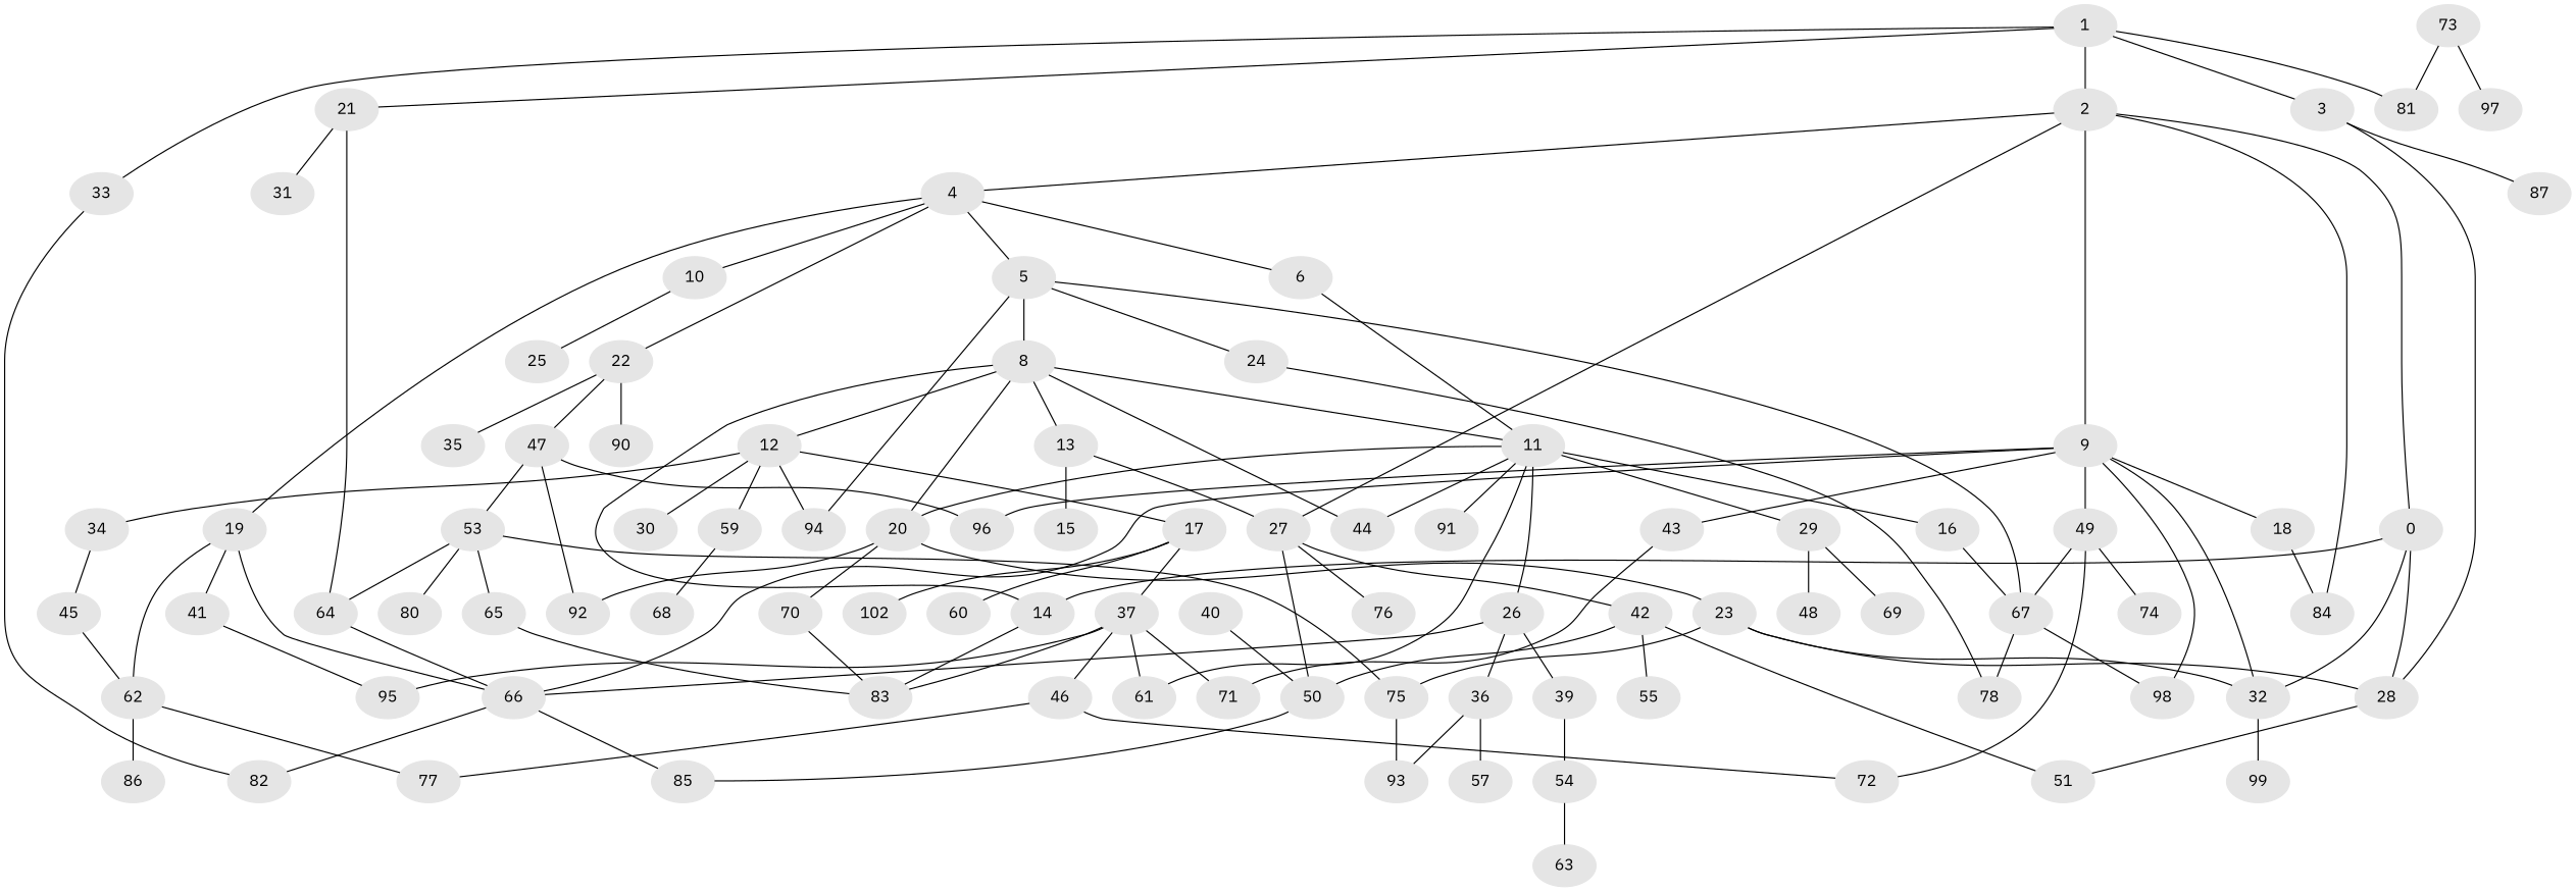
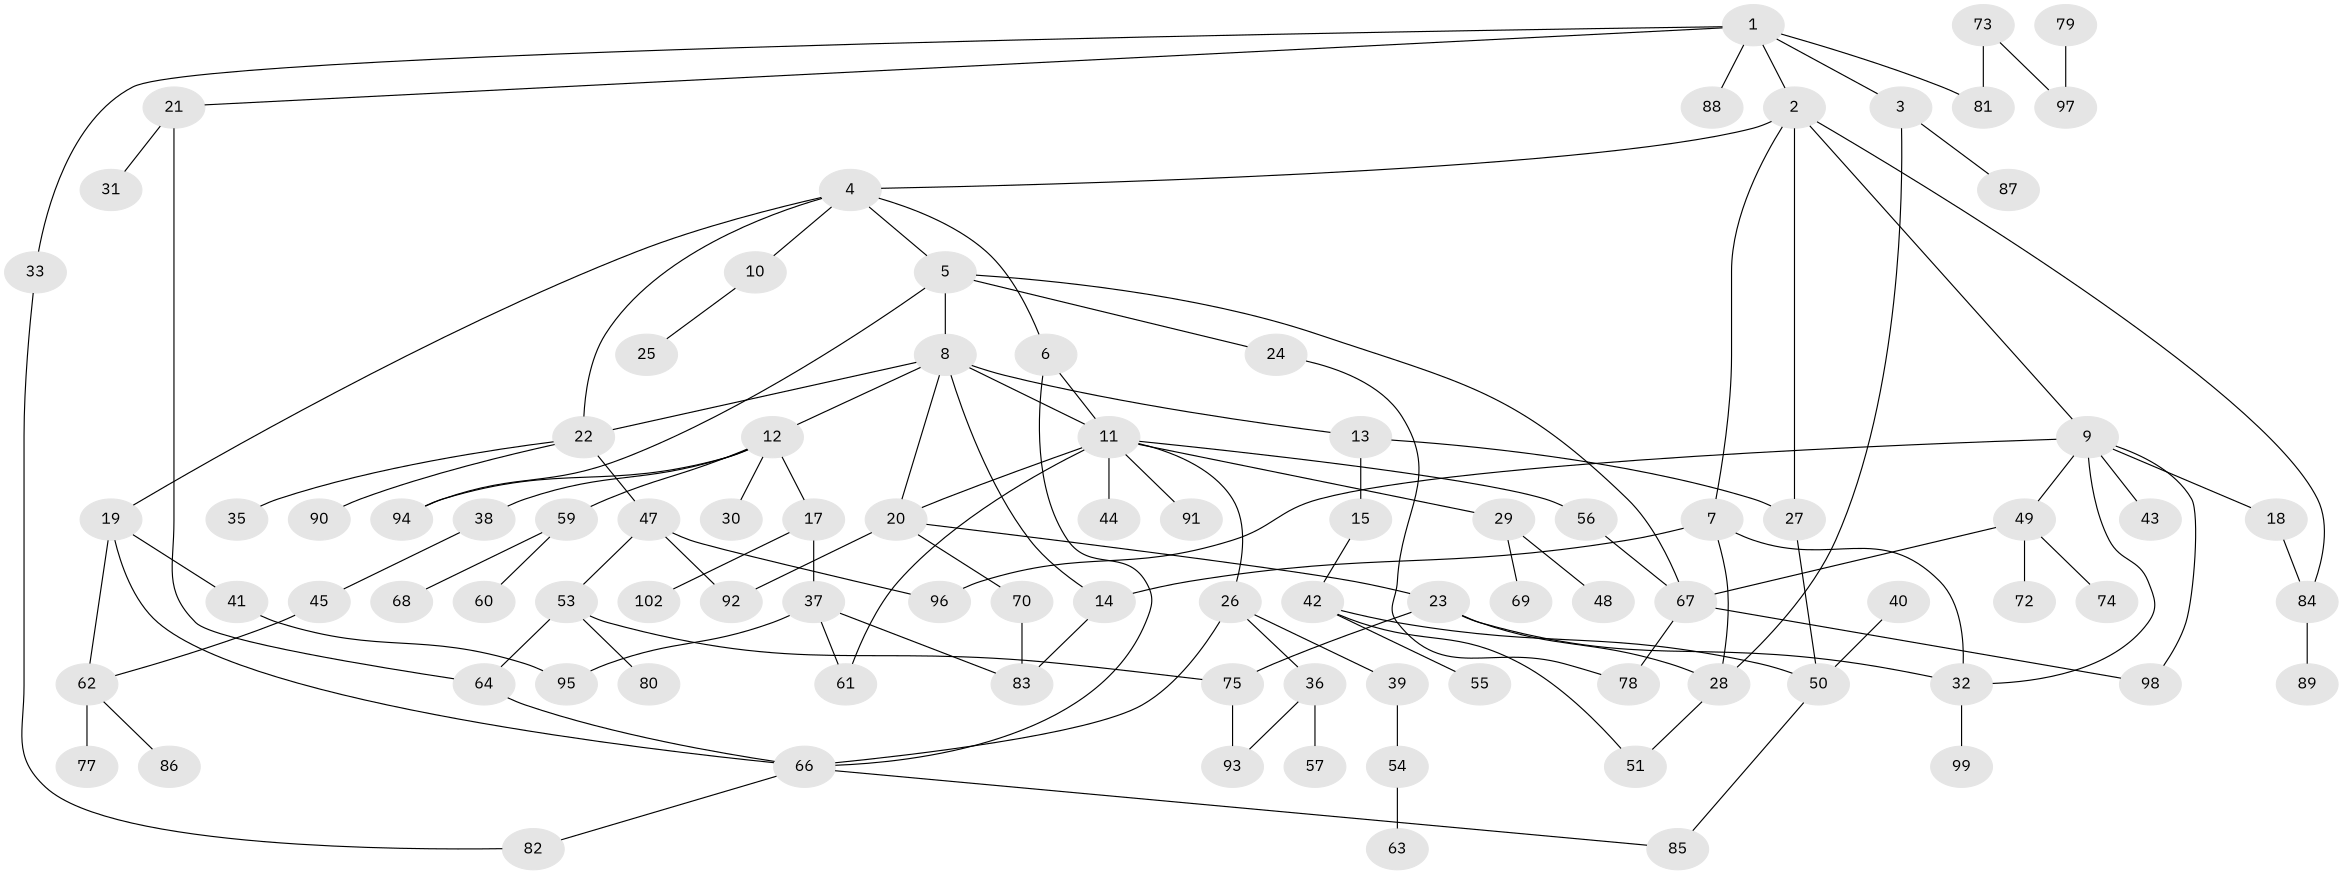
  graph {
    fontname="IBM Plex Sans"
    node [color=gray90 fontname="IBM Plex Sans" style=filled]
    edge [fontname="IBM Plex Sans"]
    1
    2
    3
    21
    33
    81
+   88
    4
-   7 [label=0]
+   7
    9
    27
    84
    28
    87
    31
    64
    82
    5
    6
    10
    19
    22
    14
    32
    18
    43
    49
    96
    98
    50
-   76
+   89
    51
    8
    24
    67
    94
    11
    66
    25
    41
    62
    35
    47
    90
    12
    13
    20
    78
-   16
+   16 [label=56]
    26
    29
    44
    61
    91
    85
    83
    99
    17
    30
-   34
+   34 [label=38]
    59
    15
    23
    70
    92
-   71
    72
    74
    36
    39
    48
    69
    37
    60
    n76 [label=102]
    45
    68
    42
    55
-   46
    95
    77
    86
    75
    53
    93
    57
    54
    40
    73
    97
    63
-   65
+   79
    80
    1 -- 2
    1 -- 3
    1 -- 21
    1 -- 33
    1 -- 81
+   1 -- 88
    2 -- 4
    2 -- 7
    2 -- 9
    2 -- 27
    2 -- 84
    3 -- 28
    3 -- 87
    21 -- 31
    21 -- 64
    33 -- 82
    4 -- 5
    4 -- 6
    4 -- 10
    4 -- 19
    4 -- 22
    7 -- 28
    7 -- 14
    7 -- 32
    9 -- 32
    9 -- 18
    9 -- 43
    9 -- 49
    9 -- 96
    9 -- 98
    27 -- 50
-   27 -- 76
+   84 -- 89
    28 -- 51
    64 -- 66
    5 -- 8
    5 -- 24
    5 -- 67
    5 -- 94
    6 -- 11
-   9 -- 66
+   6 -- 66
    10 -- 25
    19 -- 66
    19 -- 41
    19 -- 62
    22 -- 35
    22 -- 47
    22 -- 90
    14 -- 83
    32 -- 99
    18 -- 84
-   43 -- 71
    49 -- 67
    49 -- 72
    49 -- 74
    50 -- 85
-   8 -- 44
+   8 -- 22
    8 -- 14
    8 -- 11
    8 -- 12
    8 -- 13
    8 -- 20
    24 -- 78
    67 -- 98
    67 -- 78
    11 -- 20
    11 -- 16
    11 -- 26
    11 -- 29
    11 -- 44
    11 -- 61
    11 -- 91
    66 -- 82
    66 -- 85
    41 -- 95
    62 -- 77
    62 -- 86
    47 -- 96
    47 -- 92
    47 -- 53
    12 -- 94
    12 -- 17
    12 -- 30
    12 -- 34
    12 -- 59
    13 -- 27
    13 -- 15
    20 -- 23
    20 -- 70
    20 -- 92
    16 -- 67
    26 -- 66
    26 -- 36
    26 -- 39
    29 -- 48
    29 -- 69
    17 -- 37
-   17 -- 60
+   59 -- 60
    17 -- n76
    34 -- 45
    59 -- 68
-   27 -- 42
+   15 -- 42
    23 -- 28
    23 -- 32
    23 -- 75
    70 -- 83
    36 -- 93
    36 -- 57
    39 -- 54
    37 -- 61
    37 -- 83
-   37 -- 71
-   37 -- 46
    37 -- 95
    45 -- 62
    42 -- 50
    42 -- 51
    42 -- 55
-   46 -- 72
-   46 -- 77
    75 -- 93
    53 -- 64
    53 -- 75
-   53 -- 65
    53 -- 80
    54 -- 63
    40 -- 50
    73 -- 81
    73 -- 97
-   65 -- 83
+   79 -- 97
  }
